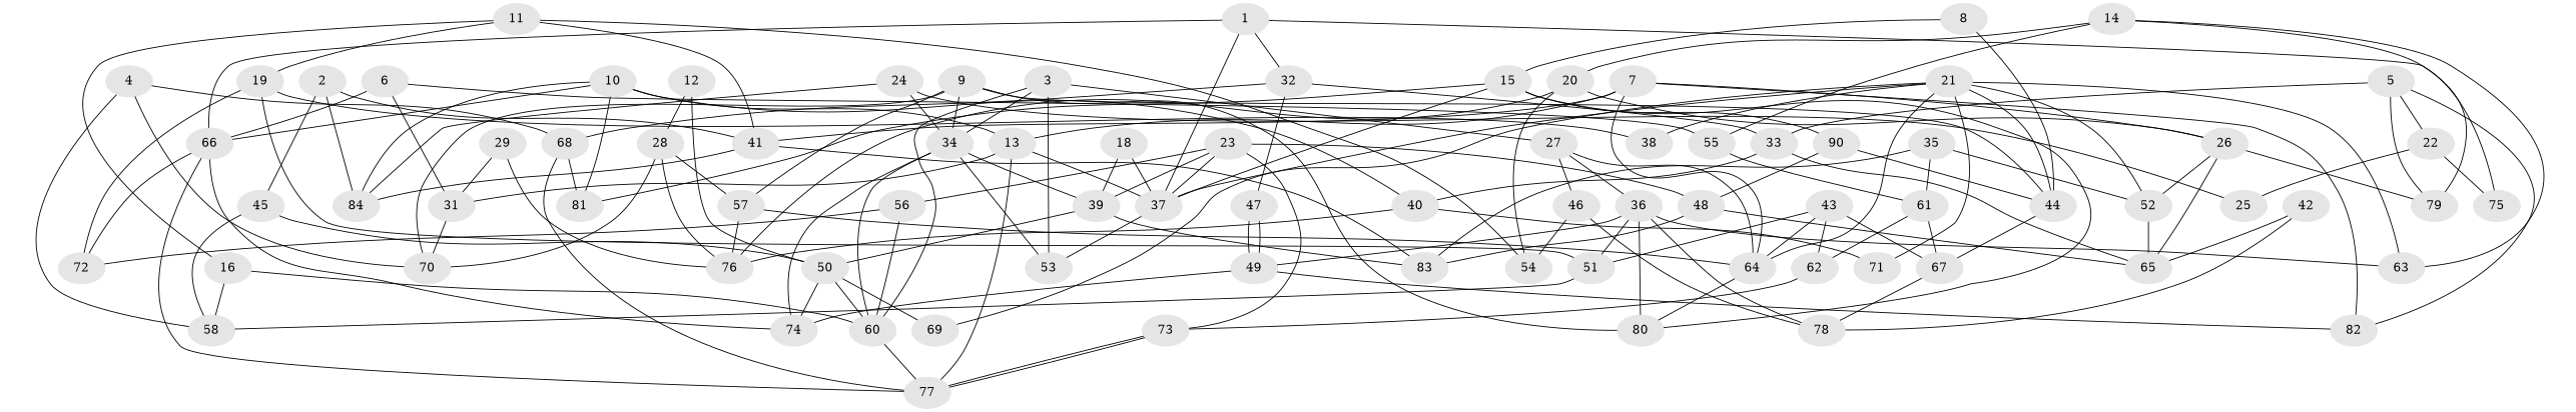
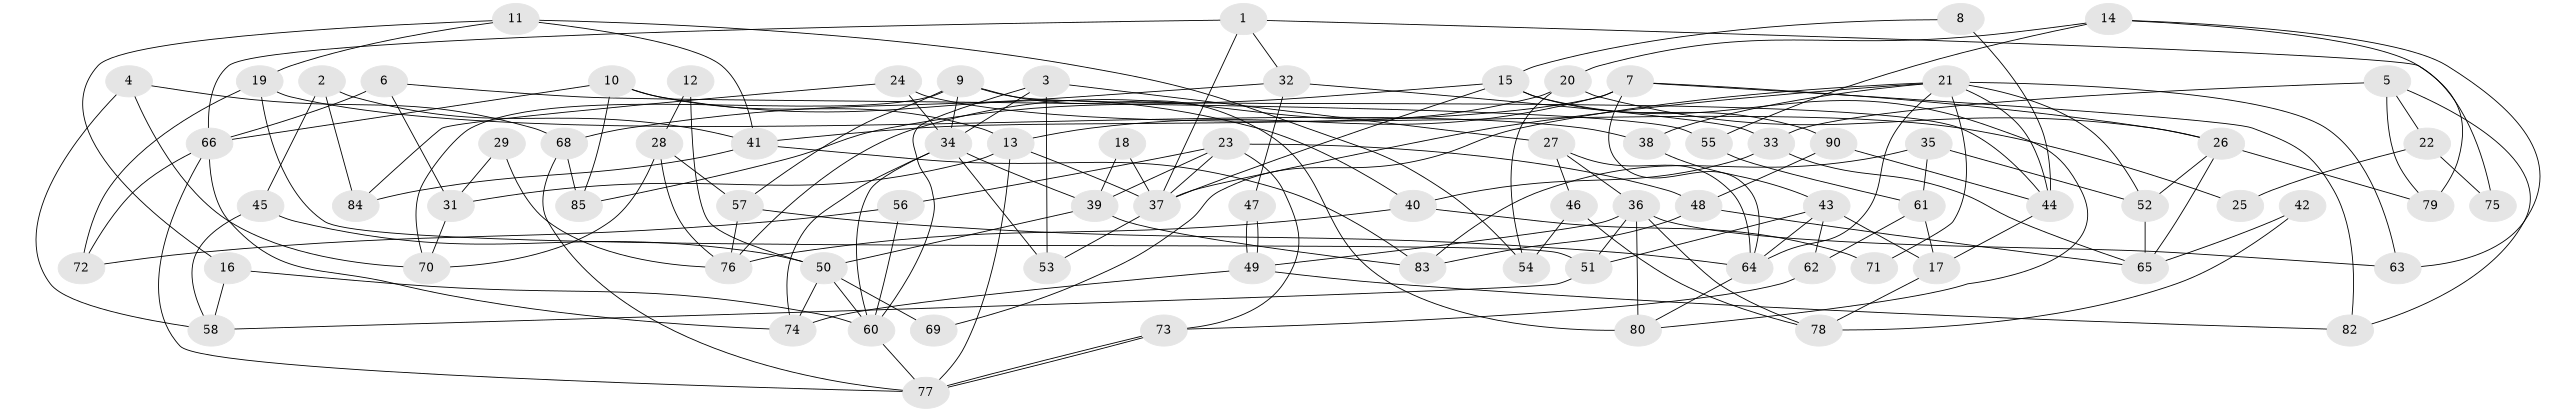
  graph {
    node [color=gray90 style=filled]
    1
    32
    37
    66
    75
    68
    33
    47
    53
    77
    72
    74
    2
    41
    45
    84
    83
    58
    50
    3
    27
    34
    60
    64
    36
    46
    39
    4
    70
-   81
+   81 [label=85]
    5
    22
    79
    82
    25
    40
    65
    6
    31
    55
    61
    7
    13
    26
    52
    80
    8
    15
    44
    n50 [label=90]
-   67
+   67 [label=17]
    9
    57
    76
    10
    71
    11
    16
    19
    54
    38
    51
    12
    28
    69
    14
    20
    63
    48
    23
    56
    73
    18
    43
    21
    24
    49
    78
    29
    35
    62
    42
    1 -- 32
    1 -- 37
    1 -- 66
    1 -- 75
    32 -- 68
    32 -- 33
    32 -- 47
    37 -- 53
    66 -- 77
    66 -- 72
    66 -- 74
    68 -- 77
    68 -- 81
    33 -- 40
    33 -- 65
    47 -- 49
    47 -- 49
    2 -- 41
    2 -- 45
    2 -- 84
    41 -- 84
    41 -- 83
    45 -- 58
    45 -- 50
    50 -- 74
    50 -- 60
    50 -- 69
    3 -- 53
    3 -- 27
    3 -- 34
    3 -- 60
    27 -- 64
    27 -- 36
    27 -- 46
    34 -- 53
    34 -- 74
    34 -- 60
    34 -- 39
    60 -- 77
    64 -- 80
    36 -- 80
    36 -- 51
    36 -- 63
    36 -- 49
    36 -- 78
    46 -- 54
    46 -- 78
    39 -- 83
    39 -- 50
    4 -- 68
    4 -- 58
    4 -- 70
    5 -- 33
    5 -- 22
    5 -- 79
    5 -- 82
    22 -- 75
    22 -- 25
    40 -- 76
    40 -- 71
    6 -- 66
    6 -- 31
    6 -- 55
    31 -- 70
    55 -- 61
    61 -- 67
    61 -- 62
    7 -- 41
    7 -- 64
    7 -- 82
    7 -- 13
    7 -- 26
    13 -- 37
    13 -- 77
    13 -- 31
    26 -- 79
    26 -- 65
    26 -- 52
    52 -- 65
    8 -- 15
    8 -- 44
    15 -- 37
    15 -- 81
    15 -- 80
    15 -- n50
    44 -- 67
    n50 -- 44
    n50 -- 48
    67 -- 78
    9 -- 34
    9 -- 70
    9 -- 80
    9 -- 44
    9 -- 57
    57 -- 64
    57 -- 76
    10 -- 66
-   10 -- 84
    10 -- 81
    10 -- 40
    10 -- 13
    11 -- 41
    11 -- 16
    11 -- 19
    11 -- 54
    16 -- 58
    16 -- 60
    19 -- 72
    19 -- 38
    19 -- 51
+   38 -- 43
    51 -- 58
    12 -- 50
    12 -- 28
    28 -- 70
    28 -- 57
    28 -- 76
    14 -- 79
    14 -- 55
    14 -- 20
    14 -- 63
    20 -- 26
    20 -- 76
    20 -- 54
    48 -- 83
    48 -- 65
    23 -- 37
    23 -- 39
    23 -- 48
    23 -- 56
    23 -- 73
    56 -- 72
    56 -- 60
    73 -- 77
    73 -- 77
    18 -- 37
    18 -- 39
    43 -- 64
    43 -- 67
    43 -- 51
    43 -- 62
    21 -- 37
    21 -- 64
    21 -- 52
    21 -- 44
    21 -- 71
    21 -- 38
    21 -- 69
    21 -- 63
    24 -- 84
    24 -- 34
    24 -- 25
    49 -- 74
    49 -- 82
    29 -- 31
    29 -- 76
    35 -- 83
    35 -- 61
    35 -- 52
    62 -- 73
    42 -- 65
    42 -- 78
  }
